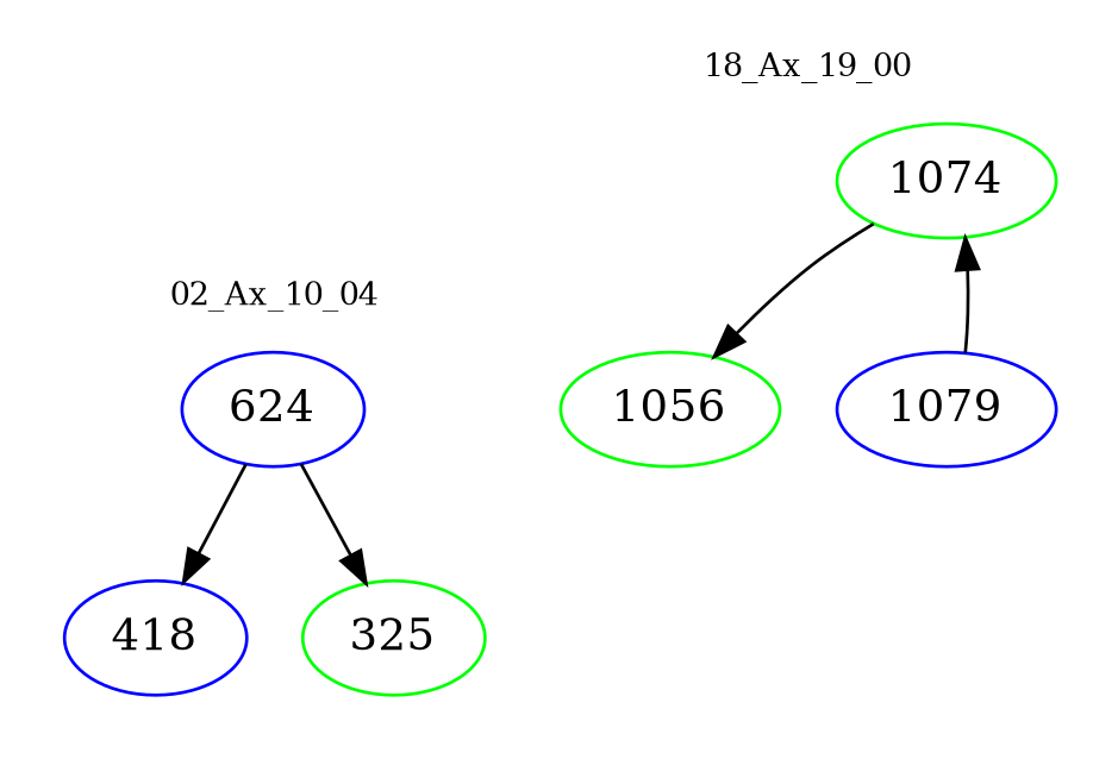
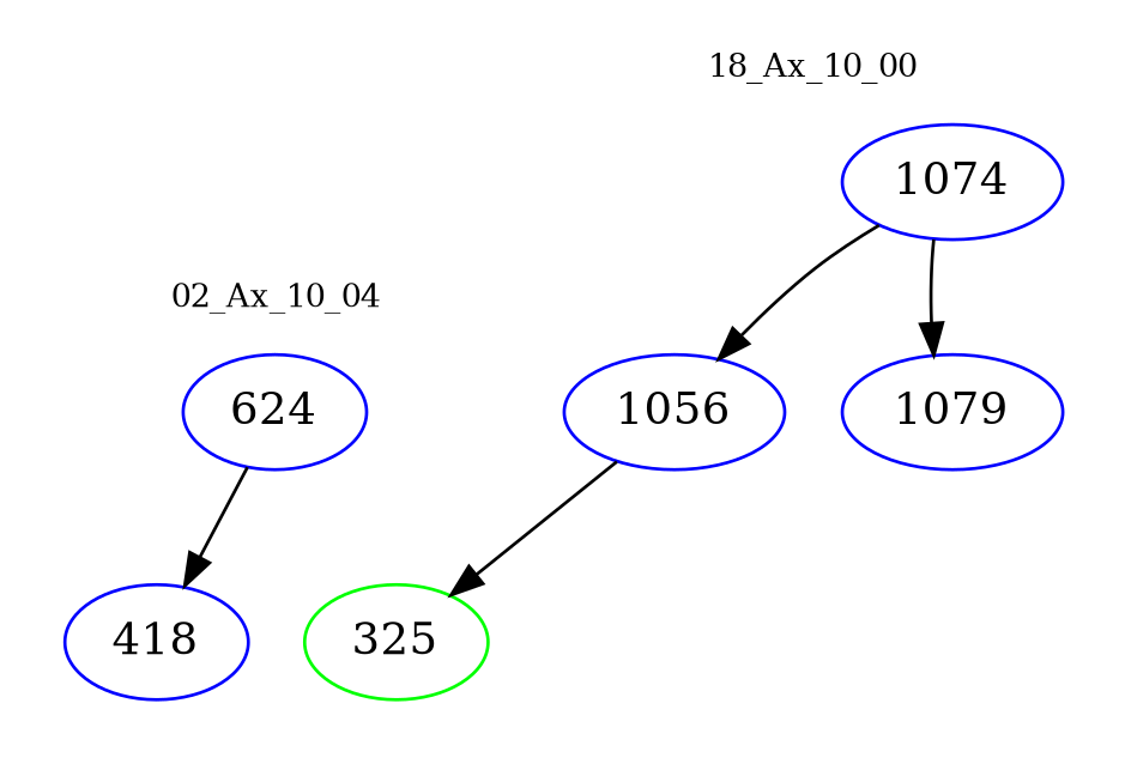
  digraph {
    node [color=blue]
    edge [color=black]
    n1 [label=624]
    n2 [label=418]
    n3 [color=green label=325]
-   n4 [color=green label=1074]
-   n5 [color=green label=1056]
+   n4 [label=1074]
+   n5 [label=1056]
    n6 [label=1079]
    subgraph cluster_1 {
      color=white
      fontsize=10
      label="02_Ax_10_04"
      n1
      n2
      n3
    }
    subgraph cluster_2 {
      color=white
      fontsize=10
-     label="18_Ax_19_00"
+     label="18_Ax_10_00"
      n4
      n5
      n6
    }
    n1 -> n2
-   n1 -> n3
+   n5 -> n3
    n4 -> n5
-   n6 -> n4
+   n4 -> n6
  }
